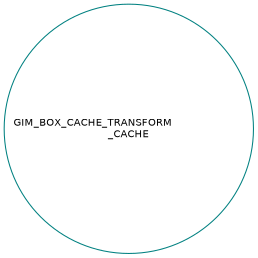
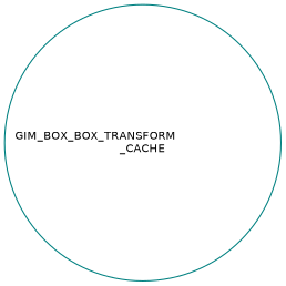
  digraph {
    rankdir=LR
-   n1 [color=teal fillcolor=white fontname=Helvetica fontsize=10 height=0.2 label="GIM_BOX_CACHE_TRANSFORM\l_CACHE" shape=circle style=filled width=0.4]
+   n1 [color=teal fillcolor=white fontname=Helvetica fontsize=10 height=0.2 label="GIM_BOX_BOX_TRANSFORM\l_CACHE" shape=circle style=filled width=0.4]
  }
